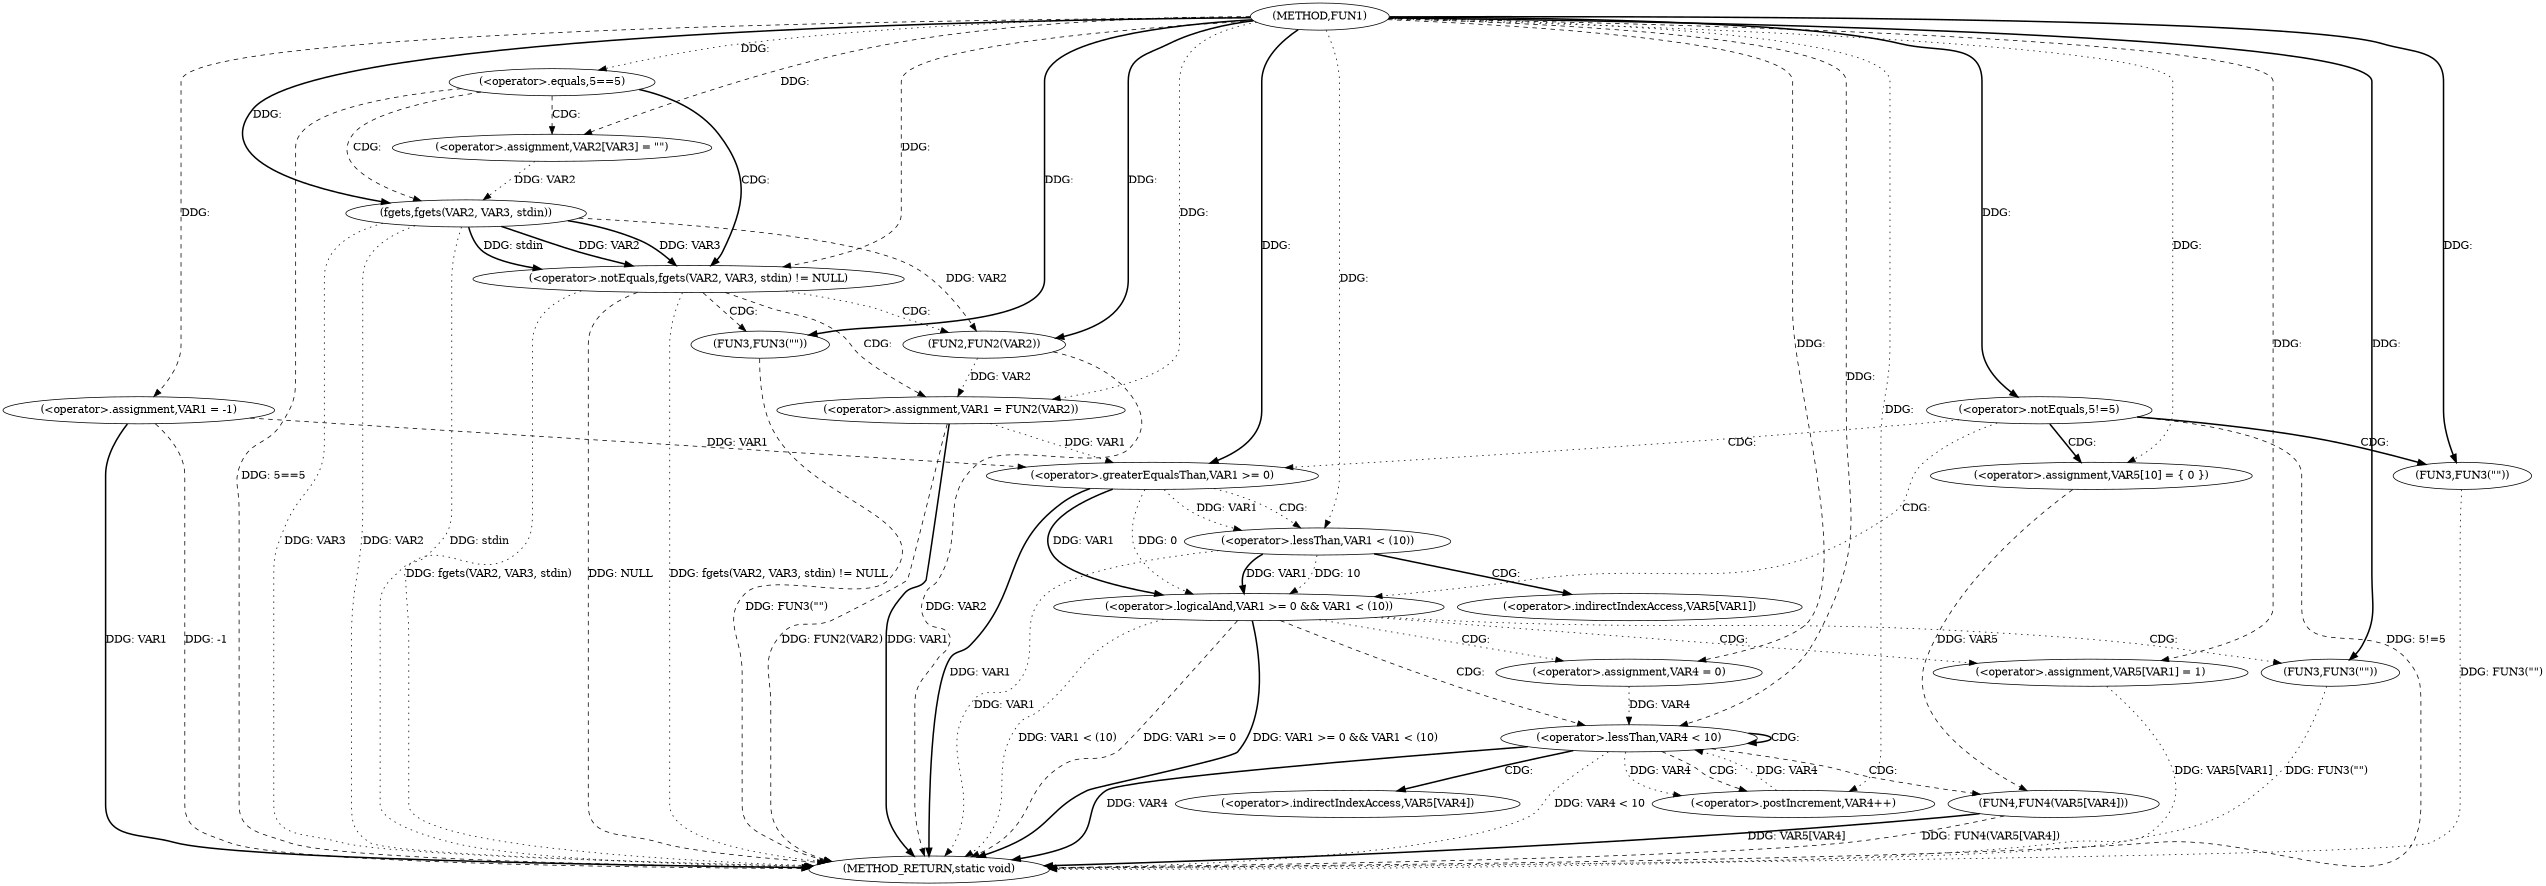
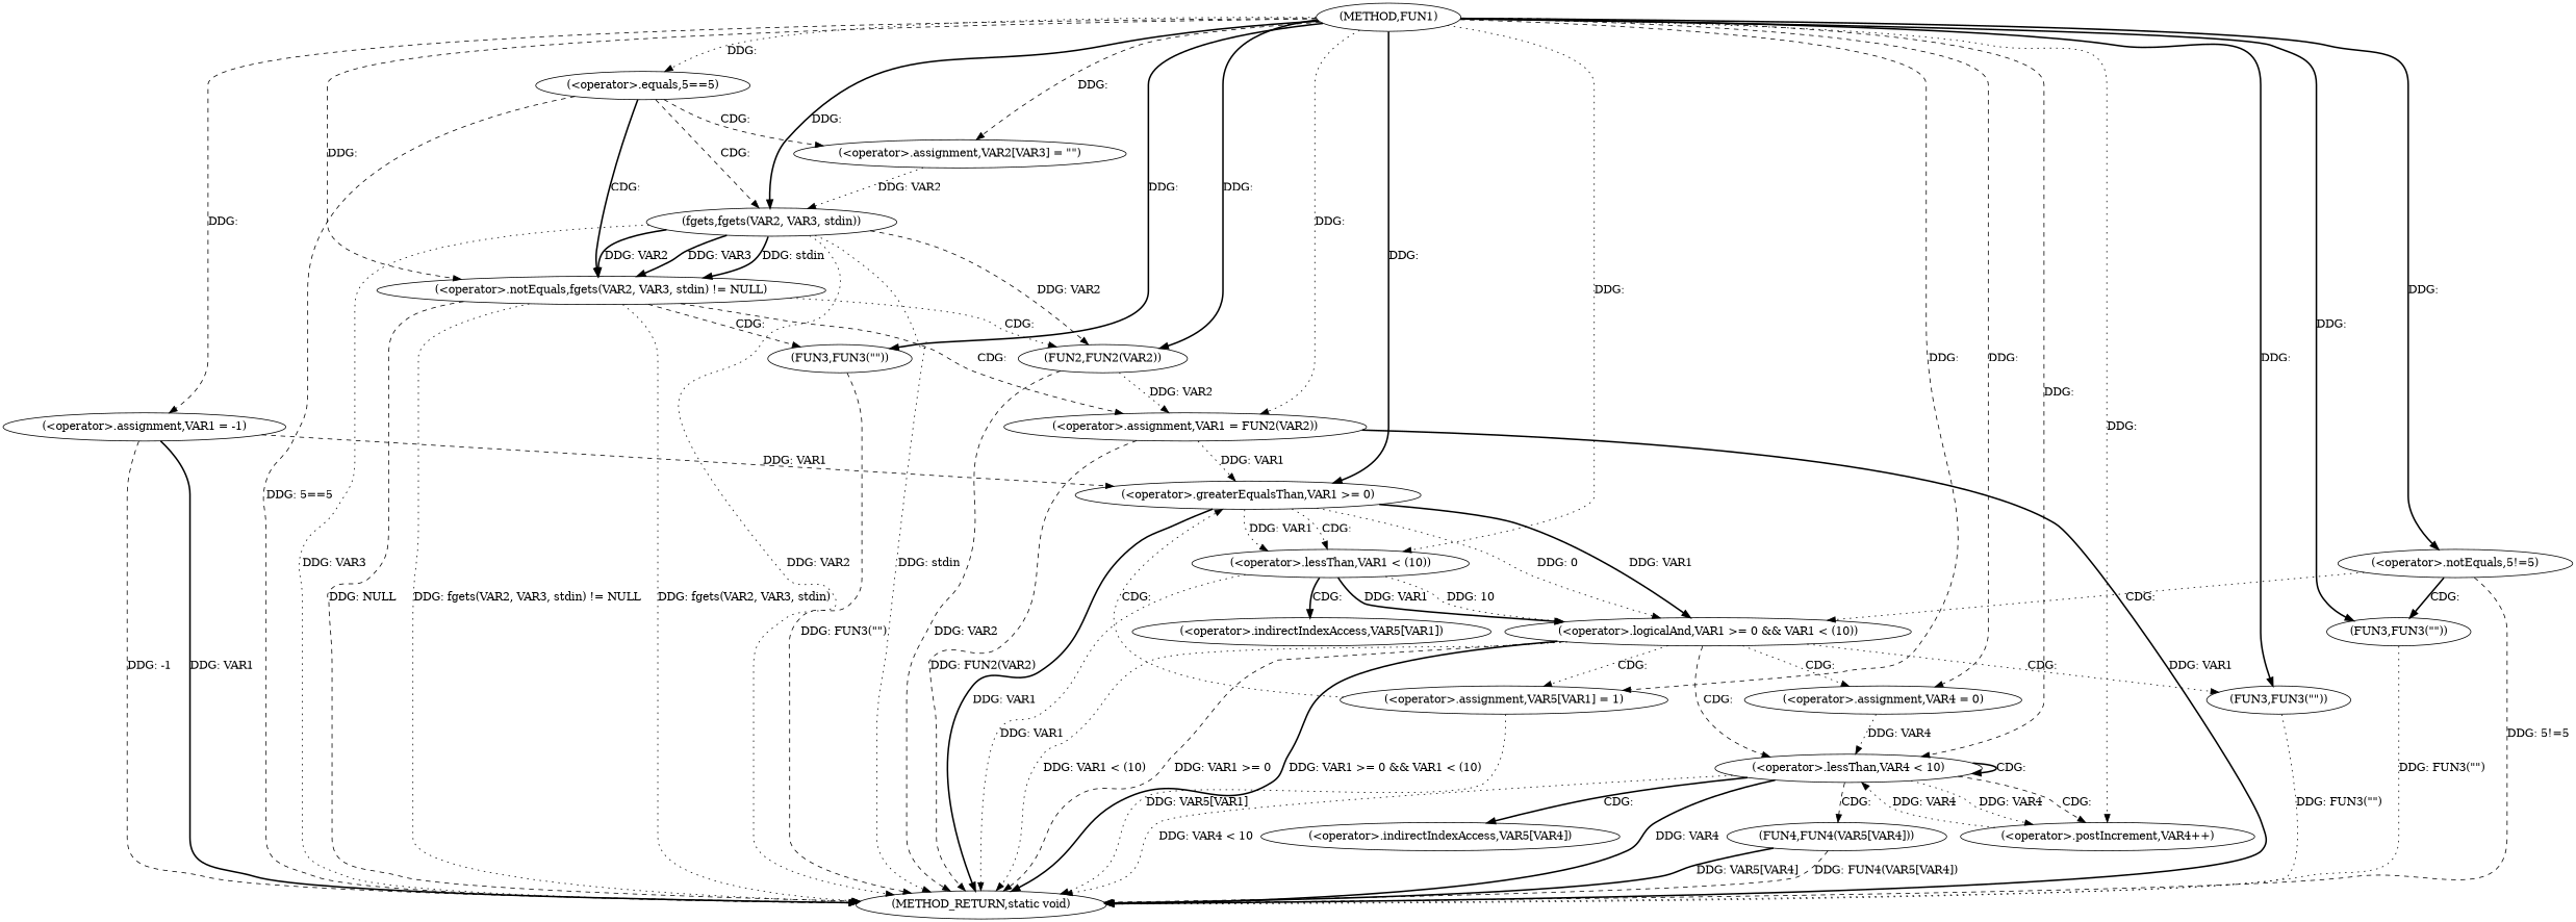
  digraph {
    edge [style=dotted]
    n1 [label="(METHOD,FUN1)"]
    n2 [label="(<operator>.assignment,VAR1 = -1)"]
    n3 [label="(<operator>.equals,5==5)"]
    n4 [label="(<operator>.assignment,VAR2[VAR3] = \"\")"]
    n5 [label="(<operator>.notEquals,fgets(VAR2, VAR3, stdin) != NULL)"]
    n6 [label="(fgets,fgets(VAR2, VAR3, stdin))"]
    n7 [label="(<operator>.assignment,VAR1 = FUN2(VAR2))"]
    n8 [label="(FUN2,FUN2(VAR2))"]
    n9 [label="(FUN3,FUN3(\"\"))"]
    n10 [label="(<operator>.notEquals,5!=5)"]
    n11 [label="(FUN3,FUN3(\"\"))"]
-   n12 [label="(<operator>.assignment,VAR5[10] = { 0 })"]
    n13 [label="(<operator>.greaterEqualsThan,VAR1 >= 0)"]
    n14 [label="(<operator>.lessThan,VAR1 < (10))"]
    n15 [label="(<operator>.assignment,VAR5[VAR1] = 1)"]
    n16 [label="(<operator>.assignment,VAR4 = 0)"]
    n17 [label="(<operator>.lessThan,VAR4 < 10)"]
    n18 [label="(<operator>.postIncrement,VAR4++)"]
    n19 [label="(FUN3,FUN3(\"\"))"]
    n20 [label="(METHOD_RETURN,static void)"]
    n21 [label="(<operator>.logicalAnd,VAR1 >= 0 && VAR1 < (10))"]
    n22 [label="(FUN4,FUN4(VAR5[VAR4]))"]
    n23 [label="(<operator>.indirectIndexAccess,VAR5[VAR1])"]
    n24 [label="(<operator>.indirectIndexAccess,VAR5[VAR4])"]
    n1 -> n2 [label="DDG: " style=dashed]
    n1 -> n3 [label="DDG: "]
    n1 -> n4 [label="DDG: " style=dashed]
    n1 -> n5 [label="DDG: " style=dashed]
    n1 -> n6 [label="DDG: " style=bold]
    n1 -> n7 [label="DDG: "]
    n1 -> n8 [label="DDG: " style=bold]
    n1 -> n9 [label="DDG: " style=bold]
    n1 -> n10 [label="DDG: " style=bold]
    n1 -> n11 [label="DDG: " style=bold]
-   n1 -> n12 [label="DDG: "]
    n1 -> n13 [label="DDG: " style=bold]
    n1 -> n14 [label="DDG: "]
    n1 -> n15 [label="DDG: " style=dashed]
    n1 -> n16 [label="DDG: " style=dashed]
    n1 -> n17 [label="DDG: " style=dashed]
    n1 -> n18 [label="DDG: "]
    n1 -> n19 [label="DDG: " style=bold]
    n2 -> n13 [label="DDG: VAR1" style=dashed]
    n2 -> n20 [label="DDG: VAR1" style=bold]
    n2 -> n20 [label="DDG: -1" style=dashed]
    n3 -> n4 [label="CDG: " style=dashed]
    n3 -> n5 [label="CDG: " style=bold]
    n3 -> n6 [label="CDG: " style=dashed]
    n3 -> n20 [label="DDG: 5==5" style=dashed]
    n4 -> n6 [label="DDG: VAR2"]
    n5 -> n7 [label="CDG: " style=dashed]
    n5 -> n8 [label="CDG: "]
    n5 -> n9 [label="CDG: " style=dashed]
    n5 -> n20 [label="DDG: NULL" style=dashed]
    n5 -> n20 [label="DDG: fgets(VAR2, VAR3, stdin) != NULL"]
    n5 -> n20 [label="DDG: fgets(VAR2, VAR3, stdin)"]
    n6 -> n5 [label="DDG: VAR2" style=bold]
    n6 -> n5 [label="DDG: VAR3" style=bold]
    n6 -> n5 [label="DDG: stdin" style=bold]
    n6 -> n8 [label="DDG: VAR2" style=dashed]
    n6 -> n20 [label="DDG: VAR3"]
    n6 -> n20 [label="DDG: VAR2"]
    n6 -> n20 [label="DDG: stdin"]
    n7 -> n13 [label="DDG: VAR1"]
    n7 -> n20 [label="DDG: VAR1" style=bold]
    n7 -> n20 [label="DDG: FUN2(VAR2)" style=dashed]
    n8 -> n7 [label="DDG: VAR2"]
    n8 -> n20 [label="DDG: VAR2" style=dashed]
    n9 -> n20 [label="DDG: FUN3(\"\")" style=dashed]
    n10 -> n11 [label="CDG: " style=bold]
-   n10 -> n12 [label="CDG: " style=bold]
-   n10 -> n13 [label="CDG: "]
+   n15 -> n13 [label="CDG: "]
    n10 -> n20 [label="DDG: 5!=5" style=dashed]
    n10 -> n21 [label="CDG: "]
    n11 -> n20 [label="DDG: FUN3(\"\")"]
-   n12 -> n22 [label="DDG: VAR5" style=dashed]
    n13 -> n14 [label="DDG: VAR1"]
    n13 -> n14 [label="CDG: "]
    n13 -> n20 [label="DDG: VAR1" style=bold]
    n13 -> n21 [label="DDG: VAR1" style=bold]
    n13 -> n21 [label="DDG: 0"]
    n14 -> n20 [label="DDG: VAR1"]
    n14 -> n21 [label="DDG: VAR1" style=bold]
    n14 -> n21 [label="DDG: 10"]
    n14 -> n23 [label="CDG: " style=bold]
    n15 -> n20 [label="DDG: VAR5[VAR1]"]
    n16 -> n17 [label="DDG: VAR4"]
    n17 -> n17 [label="CDG: " style=bold]
    n17 -> n18 [label="DDG: VAR4"]
    n17 -> n18 [label="CDG: " style=dashed]
    n17 -> n20 [label="DDG: VAR4" style=bold]
    n17 -> n20 [label="DDG: VAR4 < 10"]
    n17 -> n22 [label="CDG: " style=dashed]
    n17 -> n24 [label="CDG: " style=bold]
    n18 -> n17 [label="DDG: VAR4"]
    n19 -> n20 [label="DDG: FUN3(\"\")"]
    n21 -> n15 [label="CDG: "]
    n21 -> n16 [label="CDG: "]
    n21 -> n17 [label="CDG: " style=dashed]
    n21 -> n19 [label="CDG: "]
    n21 -> n20 [label="DDG: VAR1 < (10)"]
    n21 -> n20 [label="DDG: VAR1 >= 0" style=dashed]
    n21 -> n20 [label="DDG: VAR1 >= 0 && VAR1 < (10)" style=bold]
    n22 -> n20 [label="DDG: VAR5[VAR4]" style=bold]
    n22 -> n20 [label="DDG: FUN4(VAR5[VAR4])" style=dashed]
  }
